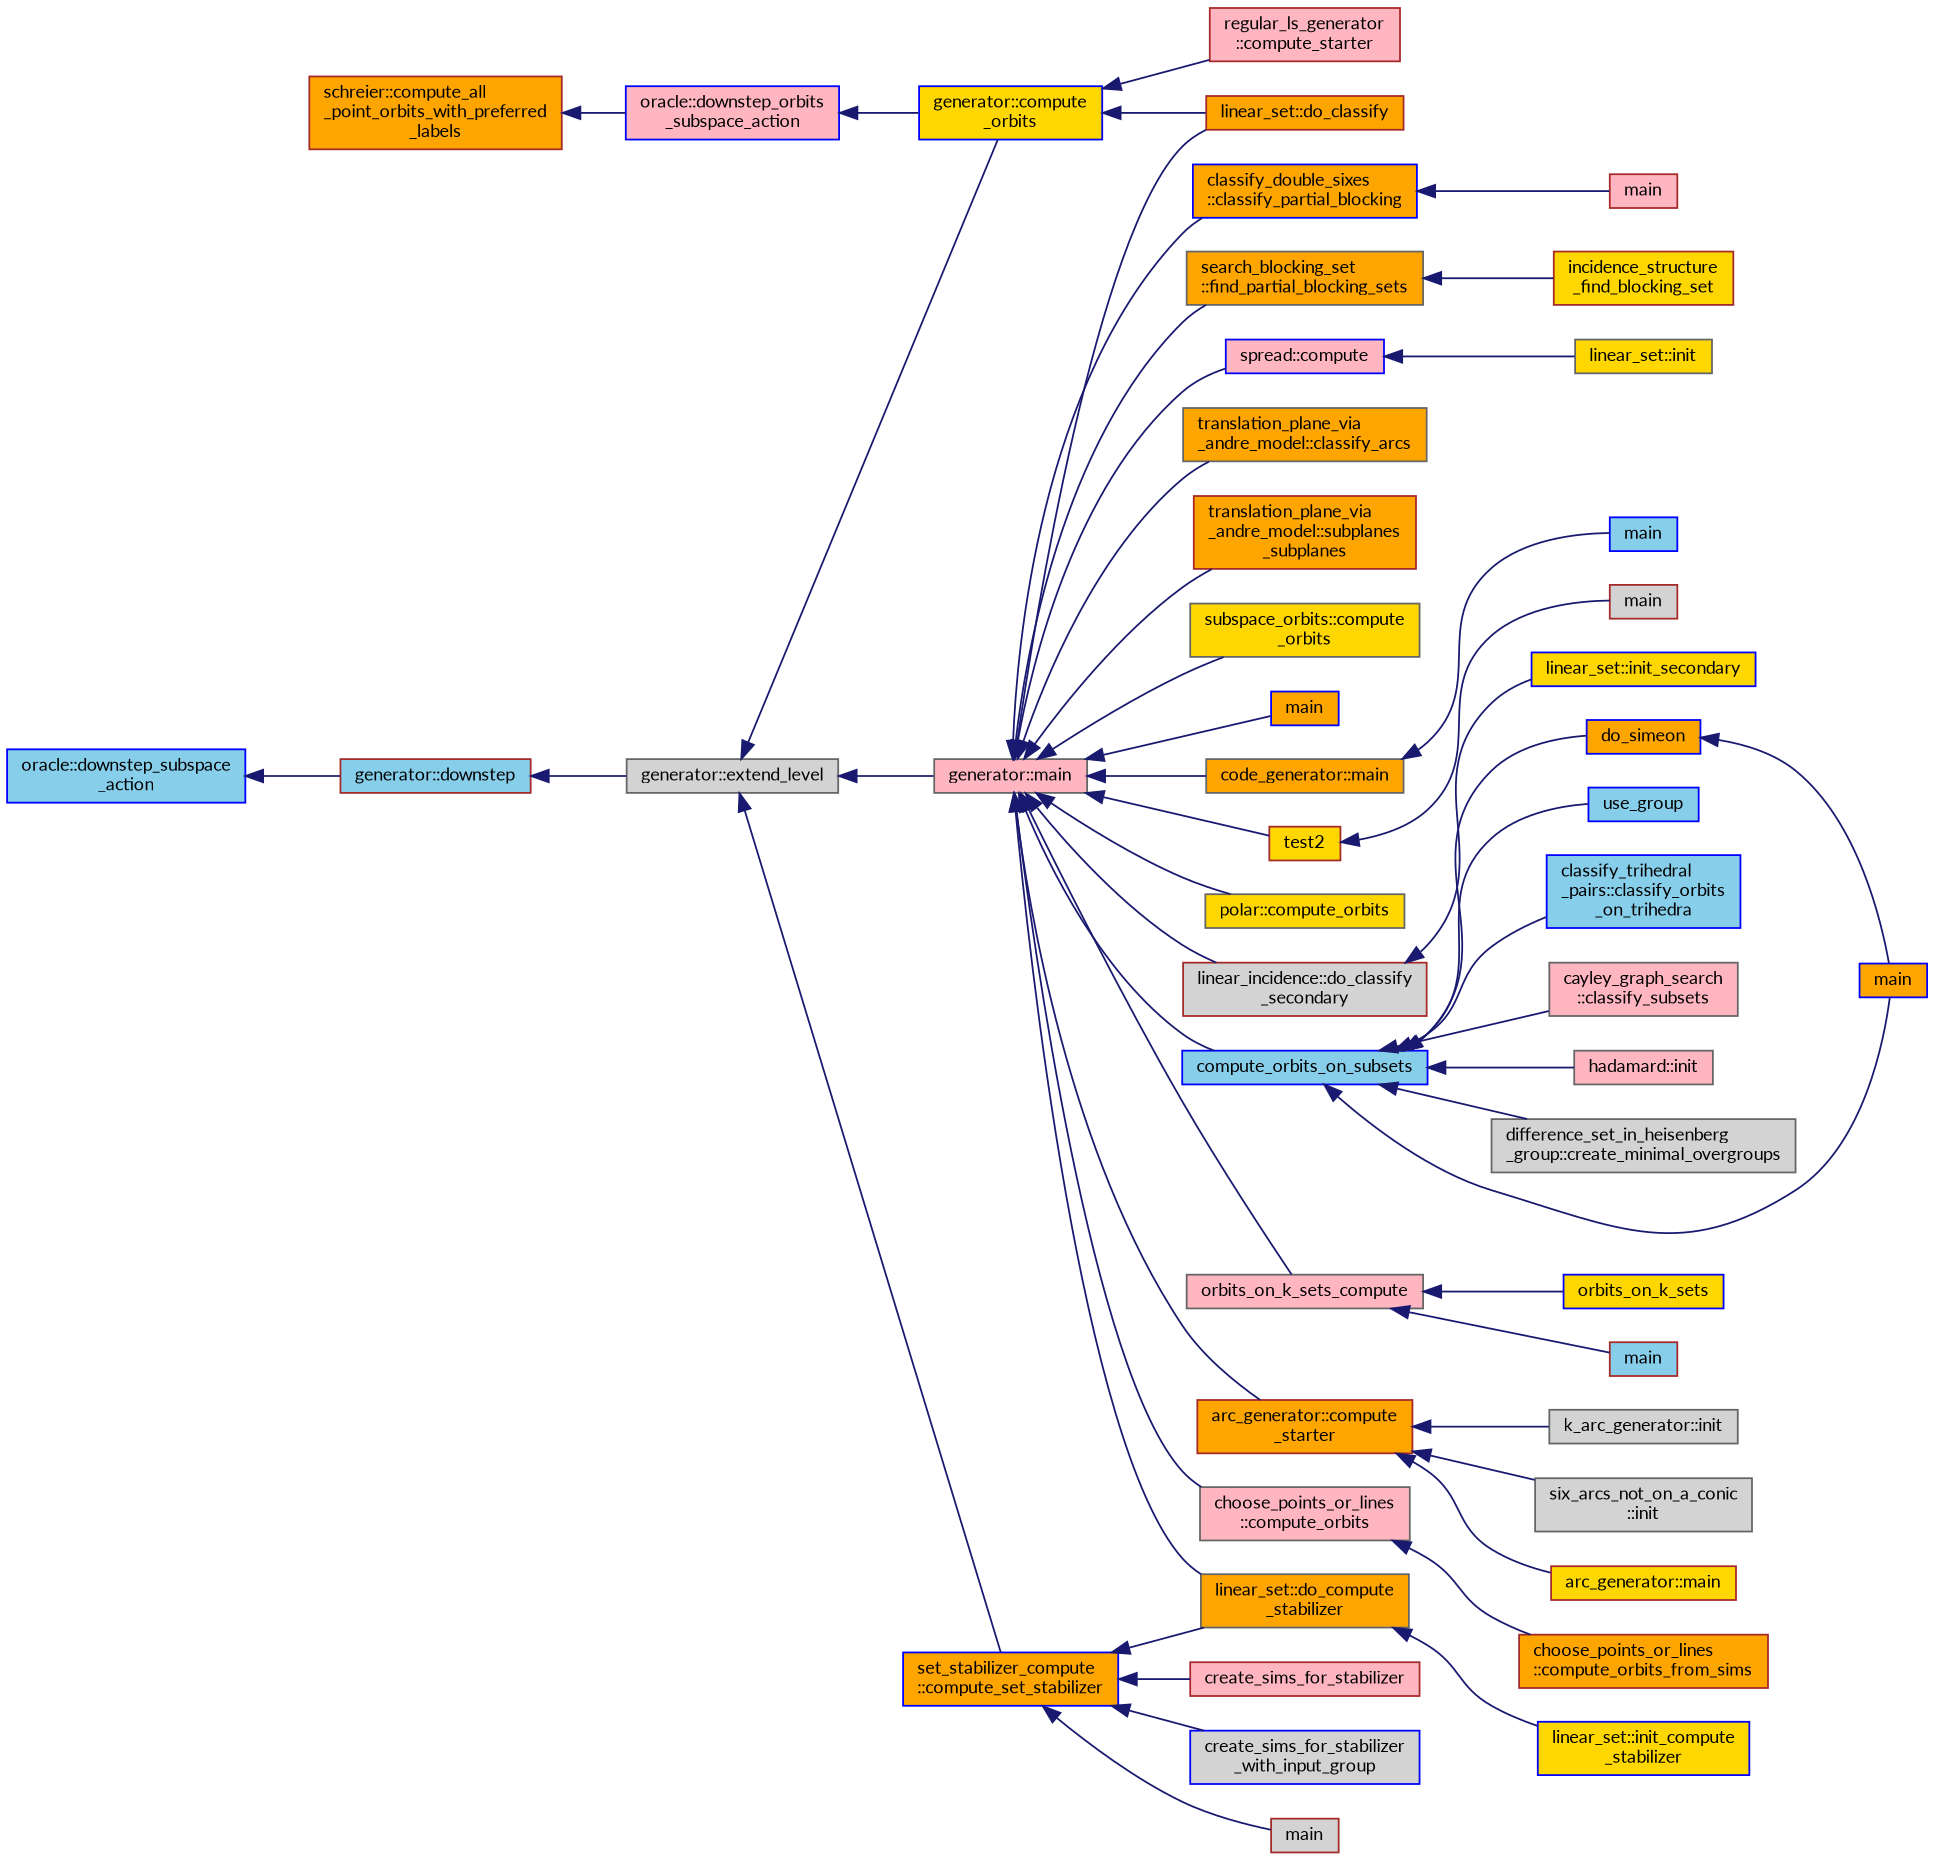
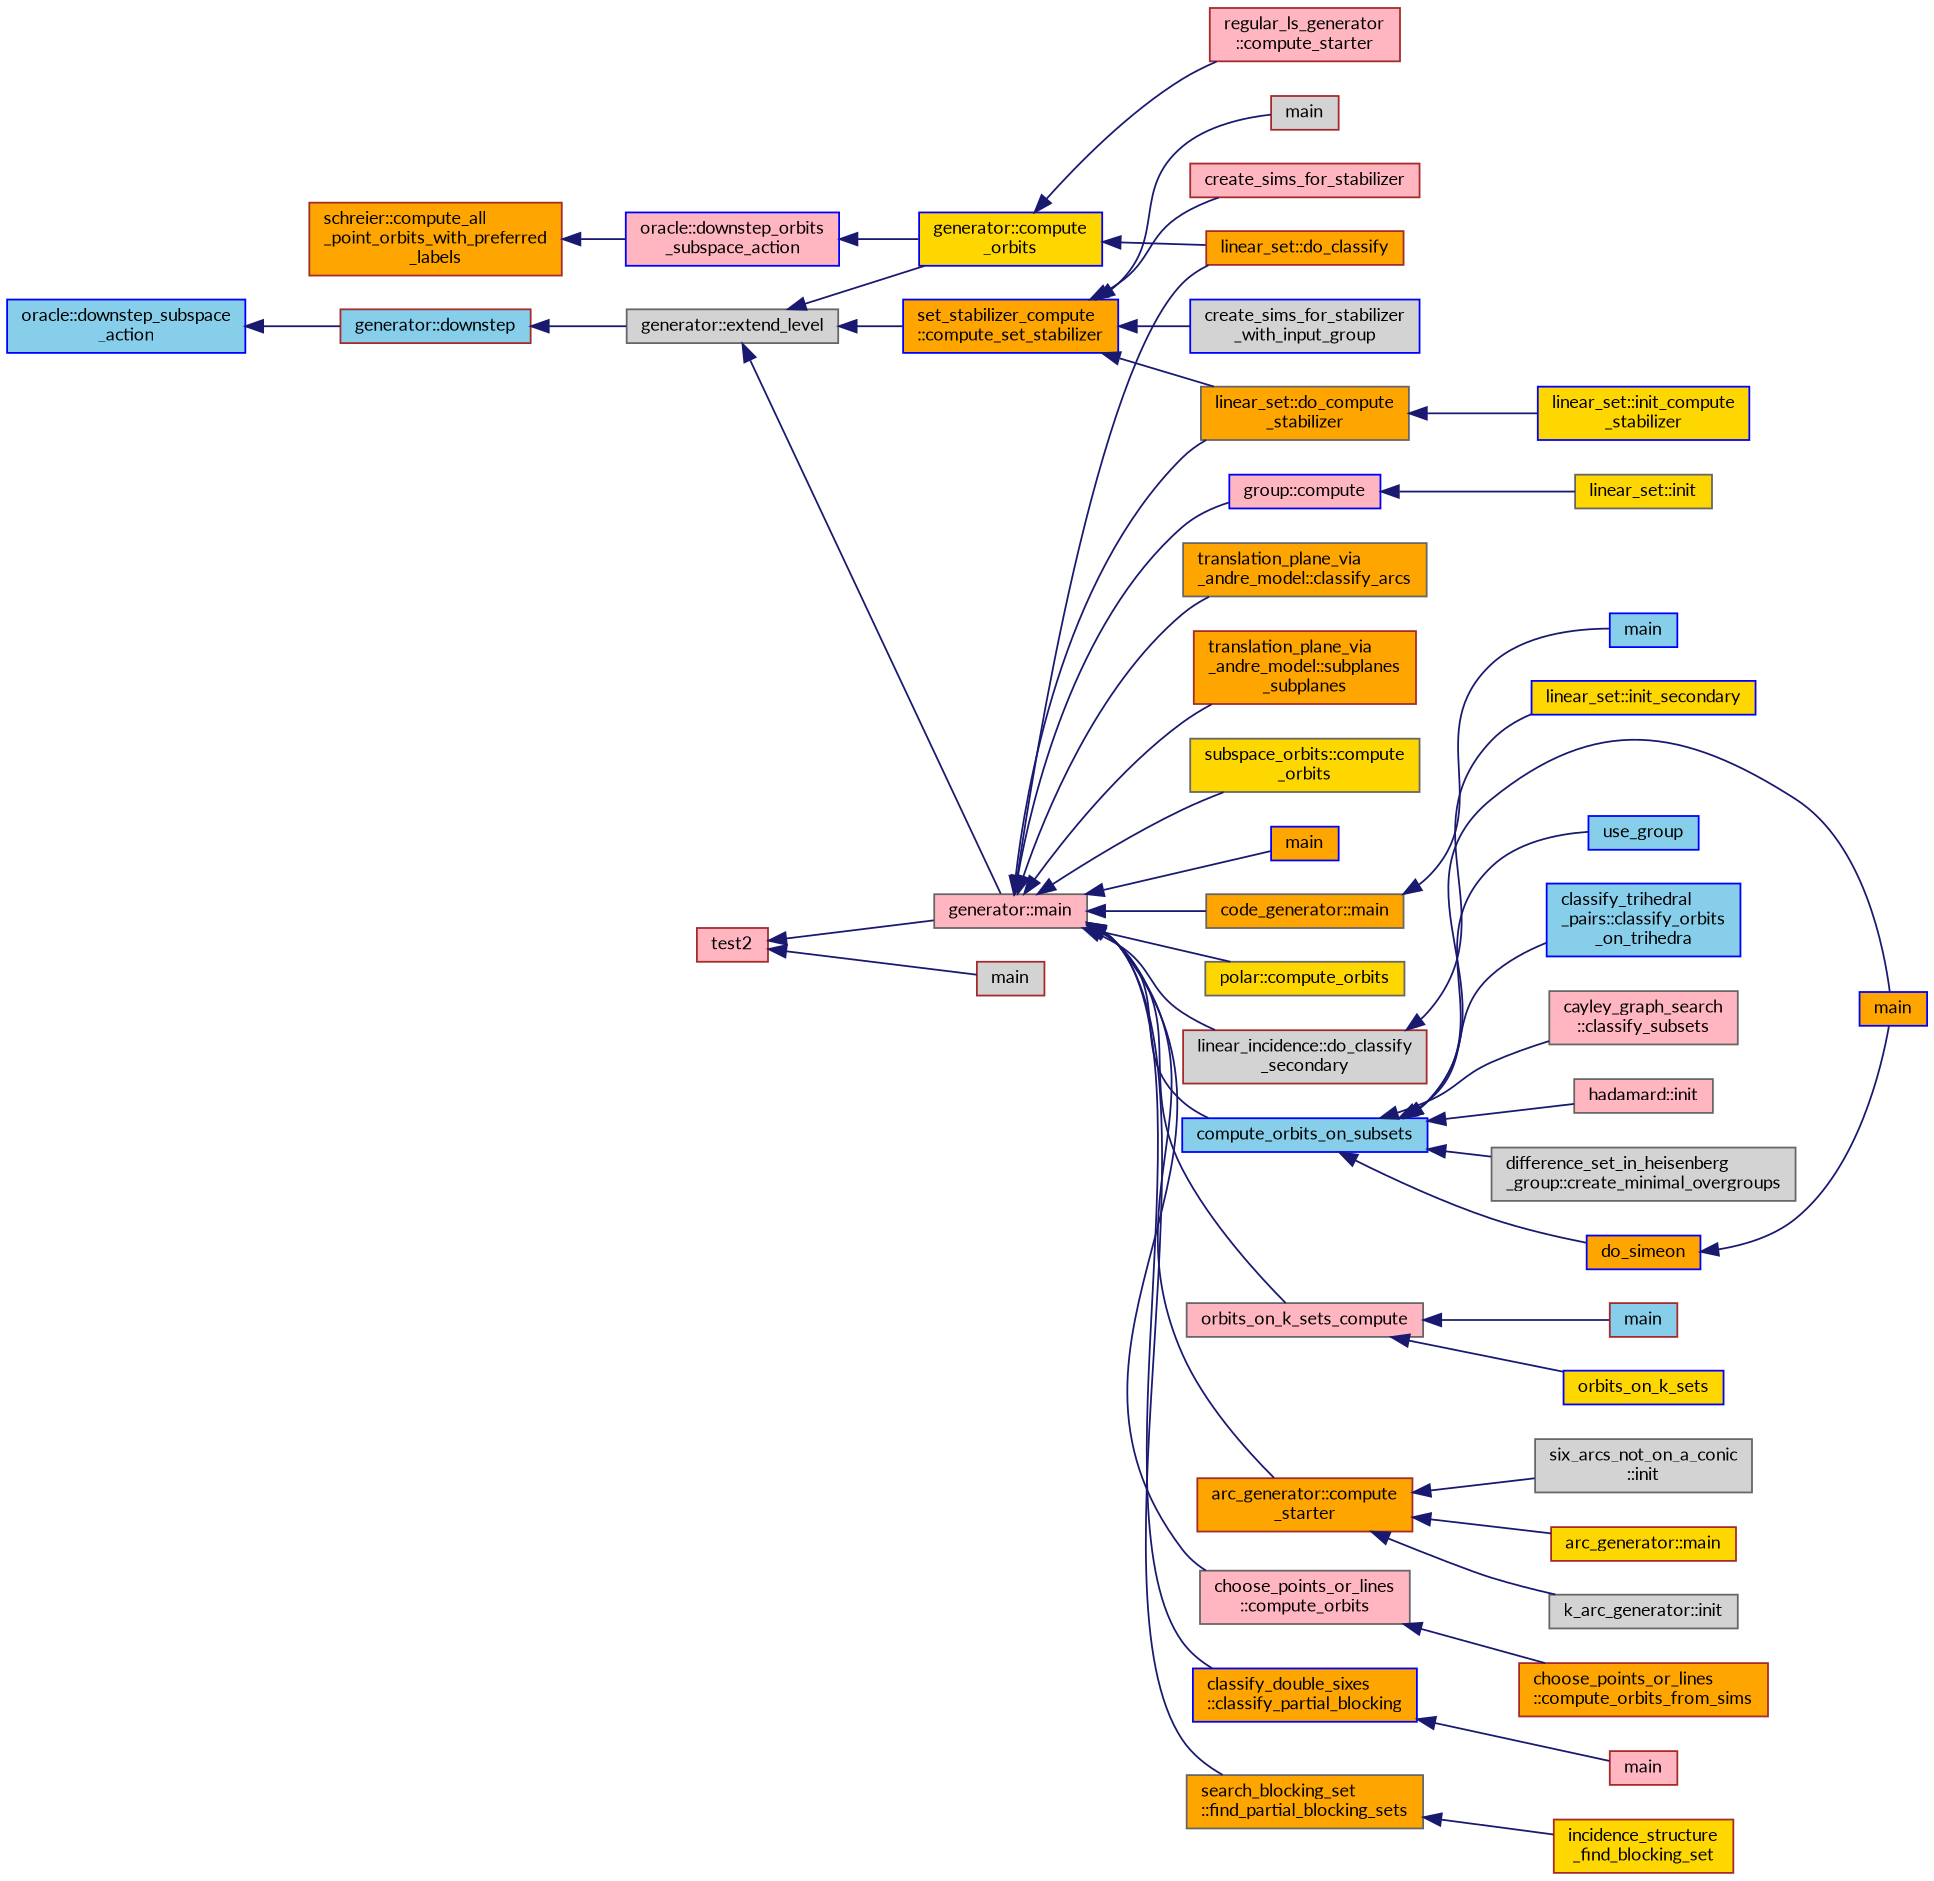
  digraph {
    fontname=Lato
    rankdir=LR
    node [color=blue fillcolor=orange fontname=Lato fontsize=10 shape=record style=filled]
    edge [color=midnightblue dir=back fontname=Lato fontsize=10 labelfontname=Helvetica labelfontsize=10 style=solid]
    n1 [color=brown fontcolor=black height=0.2 label="schreier::compute_all\l_point_orbits_with_preferred\l_labels" width=0.4]
    n2 [fillcolor=lightpink height=0.2 label="oracle::downstep_orbits\l_subspace_action" width=0.4]
    n3 [fillcolor=gold height=0.2 label="generator::compute\l_orbits" width=0.4]
    n4 [fillcolor=skyblue height=0.2 label="oracle::downstep_subspace\l_action" width=0.4]
    n5 [color=brown fillcolor=skyblue height=0.2 label="generator::downstep" width=0.4]
    n6 [color=gray40 fillcolor=lightgrey height=0.2 label="generator::extend_level" width=0.4]
    n7 [height=0.2 label="set_stabilizer_compute\l::compute_set_stabilizer" width=0.4]
    n8 [color=gray40 fillcolor=lightpink height=0.2 label="generator::main" width=0.4]
    n9 [color=brown fillcolor=lightgrey height=0.2 label=main width=0.4]
    n10 [color=gray40 height=0.2 label="linear_set::do_compute\l_stabilizer" width=0.4]
    n11 [color=brown fillcolor=lightpink height=0.2 label=create_sims_for_stabilizer width=0.4]
    n12 [fillcolor=lightgrey height=0.2 label="create_sims_for_stabilizer\l_with_input_group" width=0.4]
    n13 [color=brown fillcolor=lightpink height=0.2 label="regular_ls_generator\l::compute_starter" width=0.4]
    n14 [color=brown height=0.2 label="linear_set::do_classify" width=0.4]
    n15 [height=0.2 label=main width=0.4]
    n16 [color=gray40 height=0.2 label="code_generator::main" width=0.4]
-   n17 [color=brown fillcolor=gold height=0.2 label=test2 width=0.4]
+   n17 [color=brown fillcolor=lightpink height=0.2 label=test2 width=0.4]
    n18 [color=gray40 fillcolor=gold height=0.2 label="polar::compute_orbits" width=0.4]
    n19 [color=brown fillcolor=lightgrey height=0.2 label="linear_incidence::do_classify\l_secondary" width=0.4]
    n20 [fillcolor=skyblue height=0.2 label=compute_orbits_on_subsets width=0.4]
    n21 [color=gray40 fillcolor=lightpink height=0.2 label=orbits_on_k_sets_compute width=0.4]
    n22 [color=brown height=0.2 label="arc_generator::compute\l_starter" width=0.4]
    n23 [color=gray40 fillcolor=lightpink height=0.2 label="choose_points_or_lines\l::compute_orbits" width=0.4]
    n24 [height=0.2 label="classify_double_sixes\l::classify_partial_blocking" width=0.4]
    n25 [color=gray40 height=0.2 label="search_blocking_set\l::find_partial_blocking_sets" width=0.4]
-   n26 [fillcolor=lightpink height=0.2 label="spread::compute" width=0.4]
+   n26 [fillcolor=lightpink height=0.2 label="group::compute" width=0.4]
    n27 [color=gray40 height=0.2 label="translation_plane_via\l_andre_model::classify_arcs" width=0.4]
    n28 [color=brown height=0.2 label="translation_plane_via\l_andre_model::subplanes\l_subplanes" width=0.4]
    n29 [color=gray40 fillcolor=gold height=0.2 label="subspace_orbits::compute\l_orbits" width=0.4]
    n30 [fillcolor=gold height=0.2 label="linear_set::init_compute\l_stabilizer" width=0.4]
    n31 [fillcolor=skyblue height=0.2 label=main width=0.4]
    n32 [color=brown fillcolor=lightgrey height=0.2 label=main width=0.4]
    n33 [fillcolor=gold height=0.2 label="linear_set::init_secondary" width=0.4]
    n34 [color=gray40 fillcolor=lightpink height=0.2 label="cayley_graph_search\l::classify_subsets" width=0.4]
    n35 [color=gray40 fillcolor=lightpink height=0.2 label="hadamard::init" width=0.4]
    n36 [color=gray40 fillcolor=lightgrey height=0.2 label="difference_set_in_heisenberg\l_group::create_minimal_overgroups" width=0.4]
    n37 [height=0.2 label=main width=0.4]
    n38 [height=0.2 label=do_simeon width=0.4]
    n39 [fillcolor=skyblue height=0.2 label=use_group width=0.4]
    n40 [fillcolor=skyblue height=0.2 label="classify_trihedral\l_pairs::classify_orbits\l_on_trihedra" width=0.4]
    n41 [color=brown fillcolor=skyblue height=0.2 label=main width=0.4]
    n42 [fillcolor=gold height=0.2 label=orbits_on_k_sets width=0.4]
    n43 [color=brown fillcolor=gold height=0.2 label="arc_generator::main" width=0.4]
    n44 [color=gray40 fillcolor=lightgrey height=0.2 label="k_arc_generator::init" width=0.4]
    n45 [color=gray40 fillcolor=lightgrey height=0.2 label="six_arcs_not_on_a_conic\l::init" width=0.4]
    n46 [color=brown height=0.2 label="choose_points_or_lines\l::compute_orbits_from_sims" width=0.4]
    n47 [color=brown fillcolor=lightpink height=0.2 label=main width=0.4]
    n48 [color=brown fillcolor=gold height=0.2 label="incidence_structure\l_find_blocking_set" width=0.4]
    n49 [color=gray40 fillcolor=gold height=0.2 label="linear_set::init" width=0.4]
    n1 -> n2
    n2 -> n3
    n3 -> n13
    n3 -> n14
    n4 -> n5
    n5 -> n6
    n6 -> n3
    n6 -> n7
    n6 -> n8
    n7 -> n9
    n7 -> n10
    n7 -> n11
    n7 -> n12
    n8 -> n10
    n8 -> n14
    n8 -> n15
    n8 -> n16
-   n8 -> n17
+   n17 -> n8
    n8 -> n18
    n8 -> n19
    n8 -> n20
    n8 -> n21
    n8 -> n22
    n8 -> n23
    n8 -> n24
    n8 -> n25
    n8 -> n26
    n8 -> n27
    n8 -> n28
    n8 -> n29
    n10 -> n30
    n16 -> n31
    n17 -> n32
    n19 -> n33
    n20 -> n34
    n20 -> n35
    n20 -> n36
    n20 -> n37
    n20 -> n38
    n20 -> n39
    n20 -> n40
    n21 -> n41
    n21 -> n42
    n22 -> n43
    n22 -> n44
    n22 -> n45
    n23 -> n46
    n24 -> n47
    n25 -> n48
    n26 -> n49
    n38 -> n37
  }
